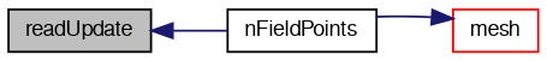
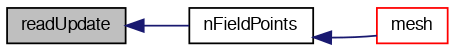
  digraph {
    rankdir=LR
    node [color=black fontname=FreeSans fontsize=10 shape=record]
    edge [color=midnightblue dir=back fontname=FreeSans fontsize=10 labelfontname=FreeSans labelfontsize=10 style=solid]
    n1 [fillcolor=grey75 fontcolor=black height=0.2 label=readUpdate style=filled width=0.4]
    n2 [height=0.2 label=nFieldPoints width=0.4]
    n3 [color=red height=0.2 label=mesh width=0.4]
    n1 -> n2
-   n3 -> n2
+   n2 -> n3
  }
